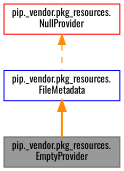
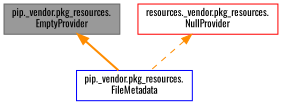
  digraph {
    fontname=Oswald
    node [fillcolor=white fontname=Oswald fontsize=10 shape=box style=filled]
    edge [color=darkorange dir=back fontname=Oswald fontsize=10 labelfontname=Helvetica labelfontsize=10]
    n1 [color=gray40 fillcolor=grey60 fontcolor=black height=0.2 label="pip._vendor.pkg_resources.\lEmptyProvider" width=0.4]
    n2 [color=blue height=0.2 label="pip._vendor.pkg_resources.\lFileMetadata" width=0.4]
-   n3 [color=red height=0.2 label="pip._vendor.pkg_resources.\lNullProvider" width=0.4]
-   n2 -> n1 [style=bold]
+   n3 [color=red height=0.2 label="resources._vendor.pkg_resources.\lNullProvider" width=0.4]
+   n1 -> n2 [style=bold]
    n3 -> n2 [style=dashed]
  }
